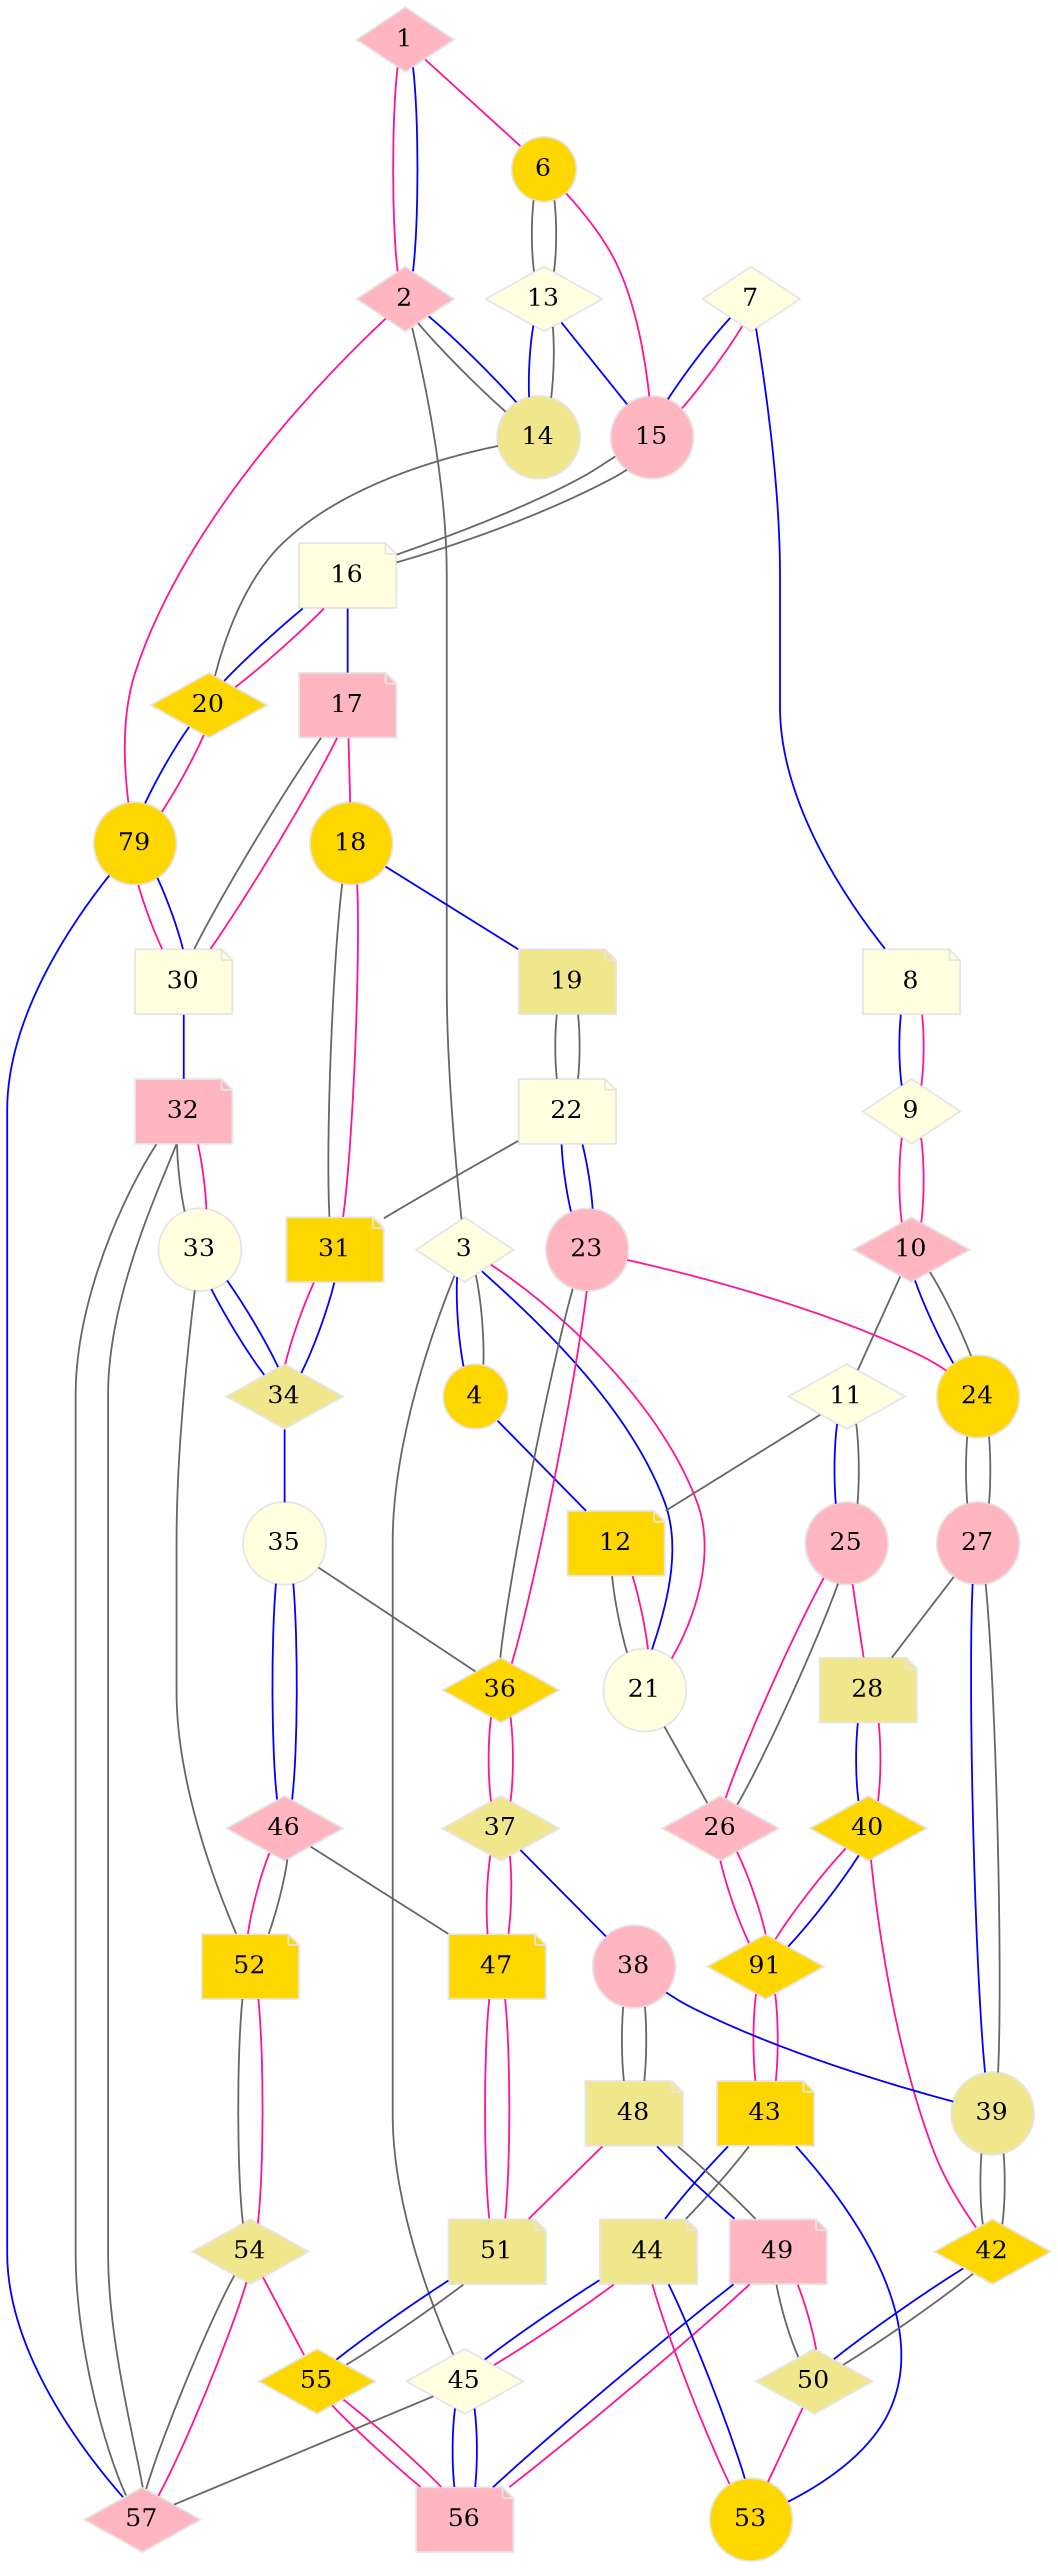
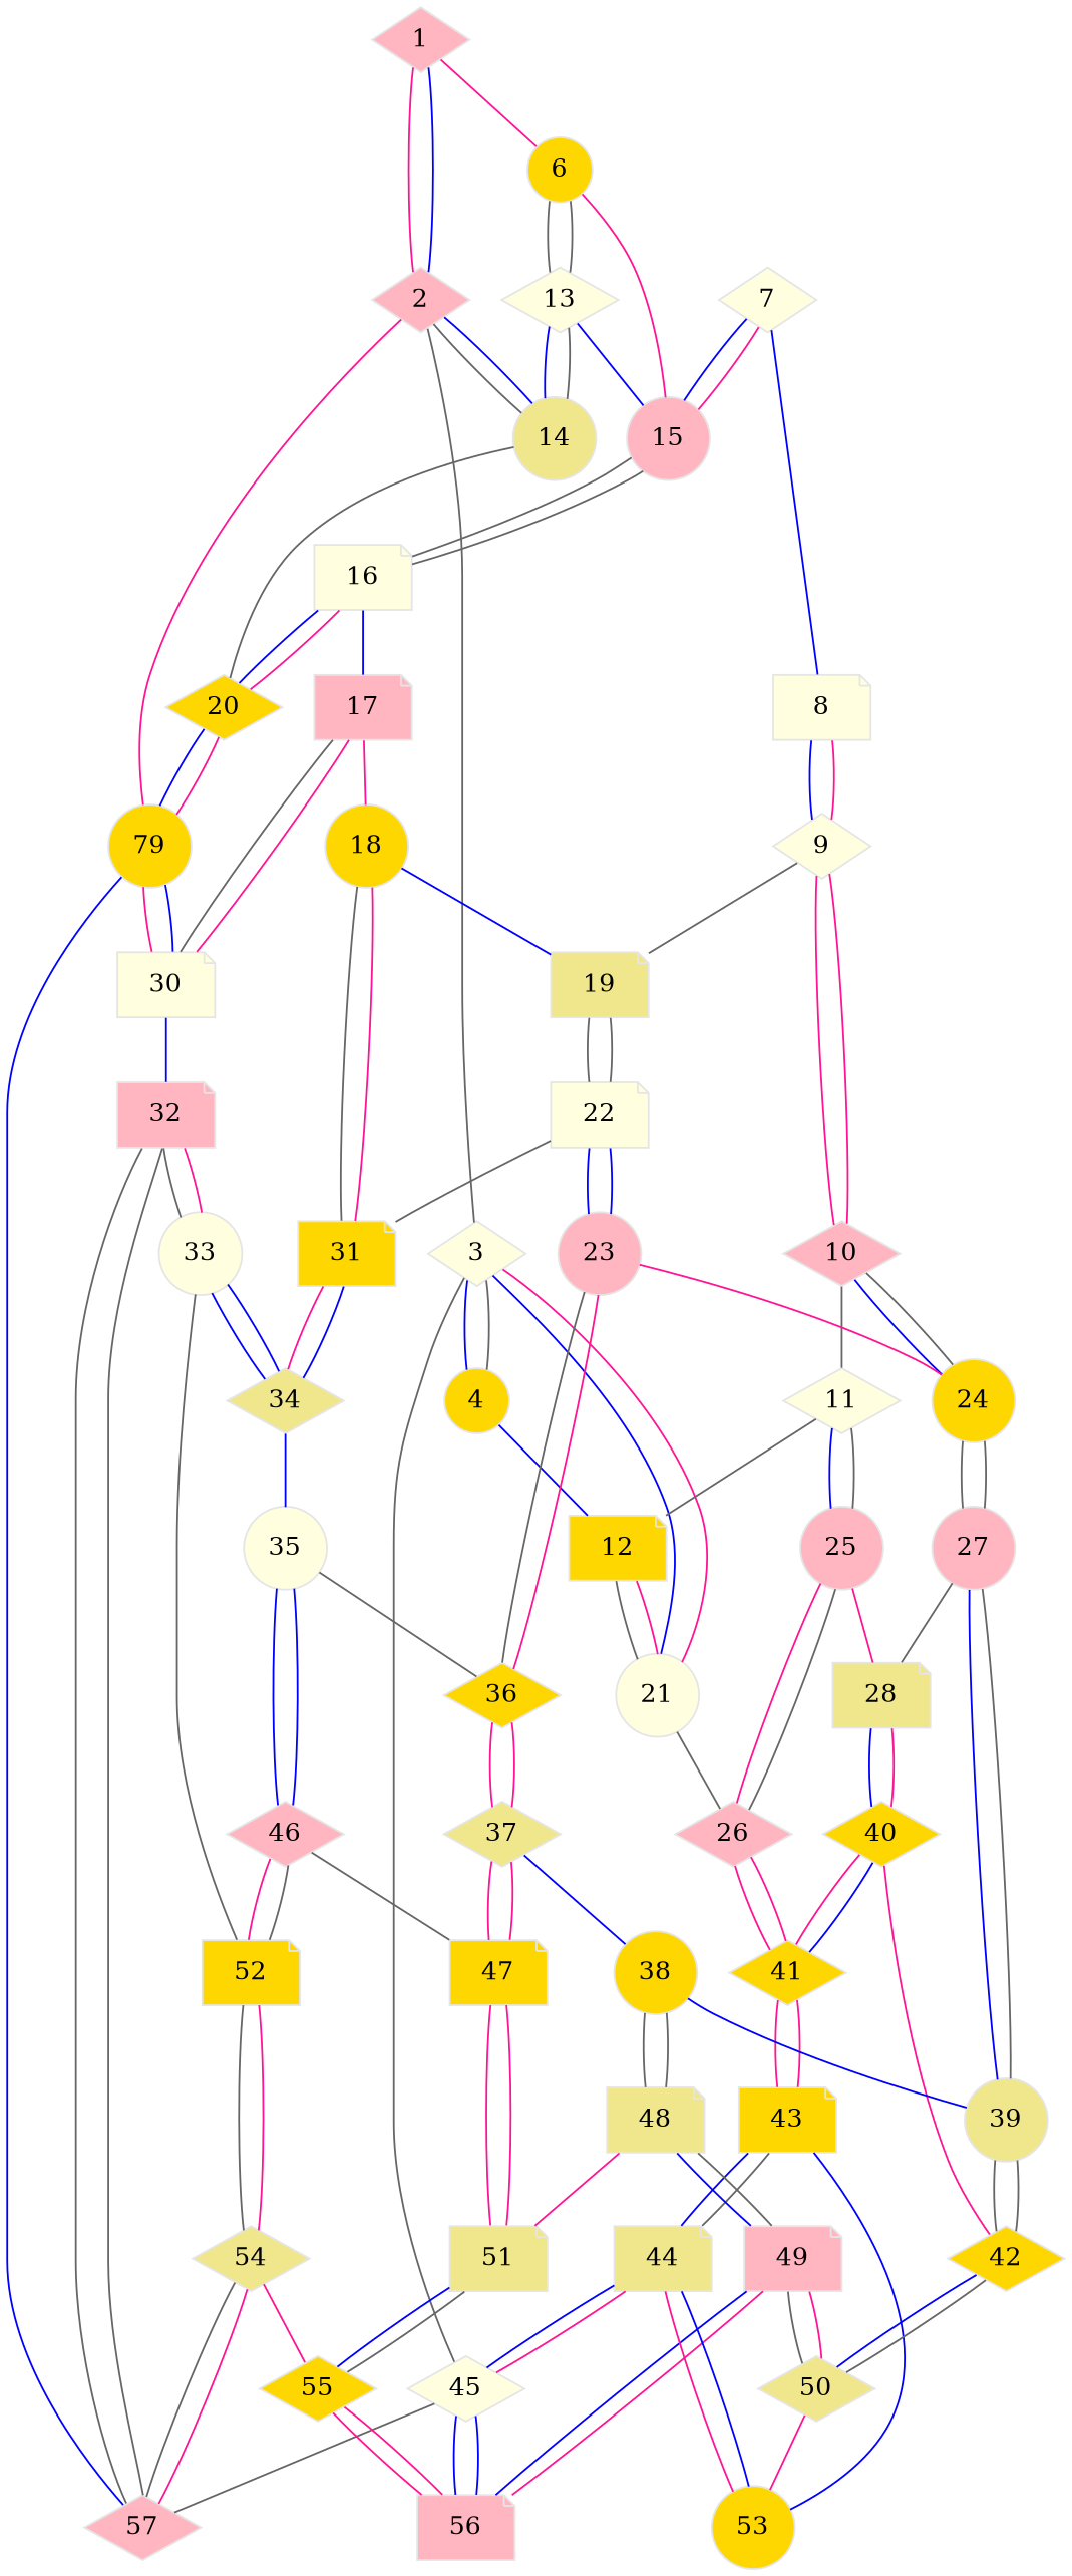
  graph {
    node [color=gray90 fillcolor=gold shape=diamond style=filled]
    edge [color=deeppink]
    1 [fillcolor=lightpink]
    2 [fillcolor=lightpink]
    6 [shape=circle]
    3 [fillcolor=lightyellow]
    14 [fillcolor=khaki shape=circle]
    n6 [label=79 shape=circle]
    13 [fillcolor=lightyellow]
    15 [fillcolor=lightpink shape=circle]
    4 [shape=circle]
    21 [fillcolor=lightyellow shape=circle]
    45 [fillcolor=lightyellow]
    20
    30 [fillcolor=lightyellow shape=note]
    57 [fillcolor=lightpink]
    12 [shape=note]
    26 [fillcolor=lightpink]
    56 [fillcolor=lightpink shape=note]
    8 [fillcolor=lightyellow shape=note]
    9 [fillcolor=lightyellow]
    7 [fillcolor=lightyellow]
    16 [fillcolor=lightyellow shape=note]
    10 [fillcolor=lightpink]
    19 [fillcolor=khaki shape=note]
    11 [fillcolor=lightyellow]
    24 [shape=circle]
    22 [fillcolor=lightyellow shape=note]
    25 [fillcolor=lightpink shape=circle]
    27 [fillcolor=lightpink shape=circle]
    28 [fillcolor=khaki shape=note]
    17 [fillcolor=lightpink shape=note]
    18 [shape=circle]
    31 [shape=note]
    32 [fillcolor=lightpink shape=note]
    34 [fillcolor=khaki]
    23 [fillcolor=lightpink shape=circle]
-   41 [label=91]
+   41
    36
    37 [fillcolor=khaki]
    39 [fillcolor=khaki shape=circle]
    40
    43 [shape=note]
    42
    33 [fillcolor=lightyellow shape=circle]
    35 [fillcolor=lightyellow shape=circle]
    52 [shape=note]
    54 [fillcolor=khaki]
    46 [fillcolor=lightpink]
    47 [shape=note]
-   38 [fillcolor=lightpink shape=circle]
+   38 [shape=circle]
    48 [fillcolor=khaki shape=note]
    51 [fillcolor=khaki shape=note]
    49 [fillcolor=lightpink shape=note]
    50 [fillcolor=khaki]
    44 [fillcolor=khaki shape=note]
    53 [shape=circle]
    55
    1 -- 2
    1 -- 2 [color=blue]
    1 -- 6
    2 -- 3 [color=gray40]
    2 -- 14 [color=gray40]
    2 -- 14 [color=blue]
    2 -- n6
    6 -- 13 [color=gray40]
    6 -- 13 [color=gray40]
    6 -- 15
    3 -- 4 [color=blue]
    3 -- 4 [color=gray40]
    3 -- 21 [color=blue]
    3 -- 21
    3 -- 45 [color=gray40]
    14 -- 20 [color=gray40]
    n6 -- 30
    n6 -- 30 [color=blue]
    n6 -- 57 [color=blue]
    13 -- 14 [color=blue]
    13 -- 14 [color=gray40]
    13 -- 15 [color=blue]
    15 -- 16 [color=gray40]
    15 -- 16 [color=gray40]
    4 -- 12 [color=blue]
    21 -- 26 [color=gray40]
    45 -- 57 [color=gray40]
    45 -- 56 [color=blue]
    45 -- 56 [color=blue]
    20 -- n6 [color=blue]
    20 -- n6
    30 -- 32 [color=blue]
    12 -- 21 [color=gray40]
    12 -- 21
    26 -- 41
    26 -- 41
    8 -- 9 [color=blue]
    8 -- 9
    9 -- 10
    9 -- 10
+   9 -- 19 [color=gray40]
    7 -- 15 [color=blue]
    7 -- 15
    7 -- 8 [color=blue]
    16 -- 20 [color=blue]
    16 -- 20
    16 -- 17 [color=blue]
    10 -- 11 [color=gray40]
    10 -- 24 [color=blue]
    10 -- 24 [color=gray40]
    19 -- 22 [color=gray40]
    19 -- 22 [color=gray40]
    11 -- 12 [color=gray40]
    11 -- 25 [color=blue]
    11 -- 25 [color=gray40]
    24 -- 27 [color=gray40]
    24 -- 27 [color=gray40]
    22 -- 31 [color=gray40]
    22 -- 23 [color=blue]
    22 -- 23 [color=blue]
    25 -- 26
    25 -- 26 [color=gray40]
    25 -- 28
    27 -- 28 [color=gray40]
    27 -- 39 [color=blue]
    27 -- 39 [color=gray40]
    28 -- 40 [color=blue]
    28 -- 40
    17 -- 30 [color=gray40]
    17 -- 30
    17 -- 18
    18 -- 19 [color=blue]
    18 -- 31 [color=gray40]
    18 -- 31
    31 -- 34
    31 -- 34 [color=blue]
    32 -- 57 [color=gray40]
    32 -- 57 [color=gray40]
    32 -- 33 [color=gray40]
    32 -- 33
    34 -- 35 [color=blue]
    23 -- 24
    23 -- 36 [color=gray40]
    23 -- 36
    41 -- 43
    41 -- 43
    36 -- 37
    36 -- 37
    37 -- 47
    37 -- 47
    37 -- 38 [color=blue]
    39 -- 42 [color=gray40]
    39 -- 42 [color=gray40]
    40 -- 41
    40 -- 41 [color=blue]
    40 -- 42
    43 -- 44 [color=blue]
    43 -- 44 [color=gray40]
    43 -- 53 [color=blue]
    42 -- 50 [color=blue]
    42 -- 50 [color=gray40]
    33 -- 34 [color=blue]
    33 -- 34 [color=blue]
    33 -- 52 [color=gray40]
    35 -- 36 [color=gray40]
    35 -- 46 [color=blue]
    35 -- 46 [color=blue]
    52 -- 54 [color=gray40]
    52 -- 54
    54 -- 57 [color=gray40]
    54 -- 57
    54 -- 55
    46 -- 52
    46 -- 52 [color=gray40]
    46 -- 47 [color=gray40]
    47 -- 51
    47 -- 51
    38 -- 39 [color=blue]
    38 -- 48 [color=gray40]
    38 -- 48 [color=gray40]
    48 -- 51
    48 -- 49 [color=blue]
    48 -- 49 [color=gray40]
    51 -- 55 [color=blue]
    51 -- 55 [color=gray40]
    49 -- 56 [color=blue]
    49 -- 56
    49 -- 50 [color=gray40]
    49 -- 50
    50 -- 53
    44 -- 45 [color=blue]
    44 -- 45
    44 -- 53
    44 -- 53 [color=blue]
    55 -- 56
    55 -- 56
  }
